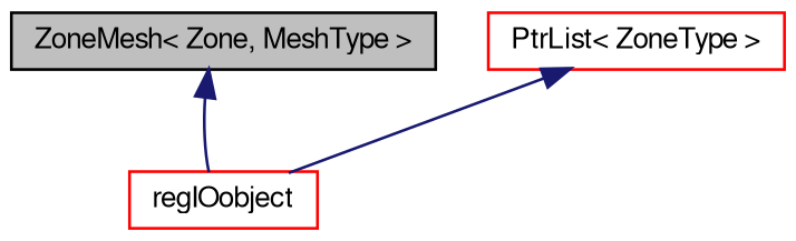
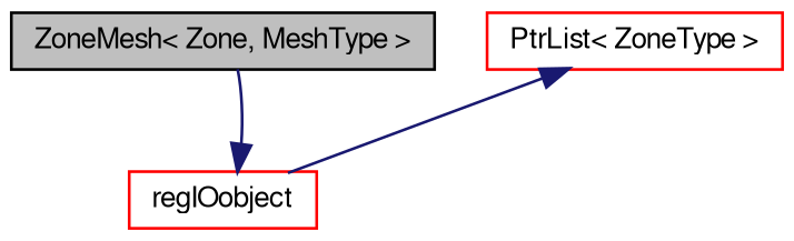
  digraph {
    node [color=red fontname=FreeSans fontsize=10 shape=record]
    edge [color=midnightblue dir=back fontname=FreeSans fontsize=10 labelfontname=FreeSans labelfontsize=10 style=solid]
    n1 [color=black fillcolor=grey75 fontcolor=black height=0.2 label="ZoneMesh\< Zone, MeshType \>" style=filled width=0.4]
    n2 [height=0.2 label="PtrList\< ZoneType \>" width=0.4]
    n3 [height=0.2 label=regIOobject width=0.4]
    n2 -> n3
-   n1 -> n3
+   n3 -> n1
  }
